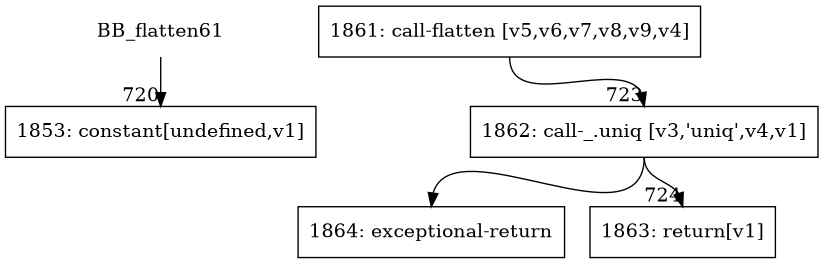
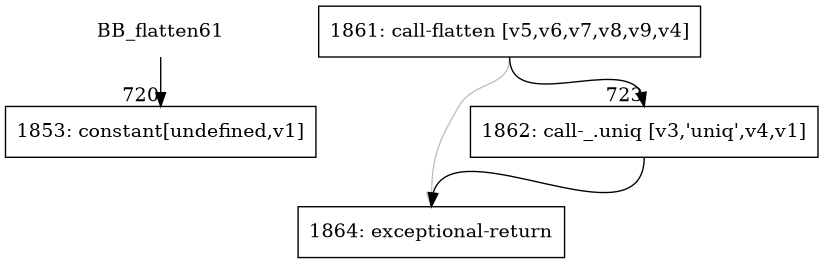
  digraph {
    rankdir=TD
    node [shape=record]
    edge [headport=n tailport=s]
    n1 [label=BB_flatten61 shape=none]
    n2 [label="{1853: constant[undefined,v1]}"]
    n3 [label="{1861: call-flatten [v5,v6,v7,v8,v9,v4]}"]
    n4 [label="{1864: exceptional-return}"]
    n5 [label="{1862: call-_.uniq [v3,'uniq',v4,v1]}"]
-   n6 [label="{1863: return[v1]}"]
    n1 -> n2 [headlabel="    720"]
+   n3 -> n4 [color=gray]
    n3 -> n5 [headlabel="      723"]
    n5 -> n4 [color=black]
-   n5 -> n6 [headlabel="      724"]
  }
